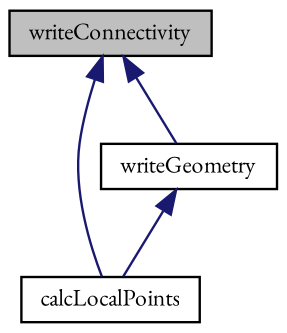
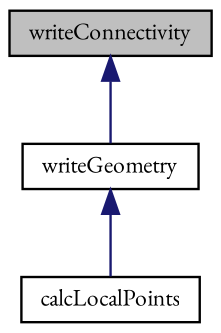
  digraph {
    fontname="EB Garamond"
    rankdir=TB
    node [color=black fontname="EB Garamond" fontsize=10 shape=record]
    edge [color=midnightblue dir=back fontname="EB Garamond" fontsize=10 labelfontname=Helvetica labelfontsize=10 style=solid]
    n1 [fillcolor=grey75 fontcolor=black height=0.2 label=writeConnectivity style=filled width=0.4]
    n2 [height=0.2 label=calcLocalPoints width=0.4]
    n3 [height=0.2 label=writeGeometry width=0.4]
-   n1 -> n2
    n1 -> n3
    n3 -> n2
  }
